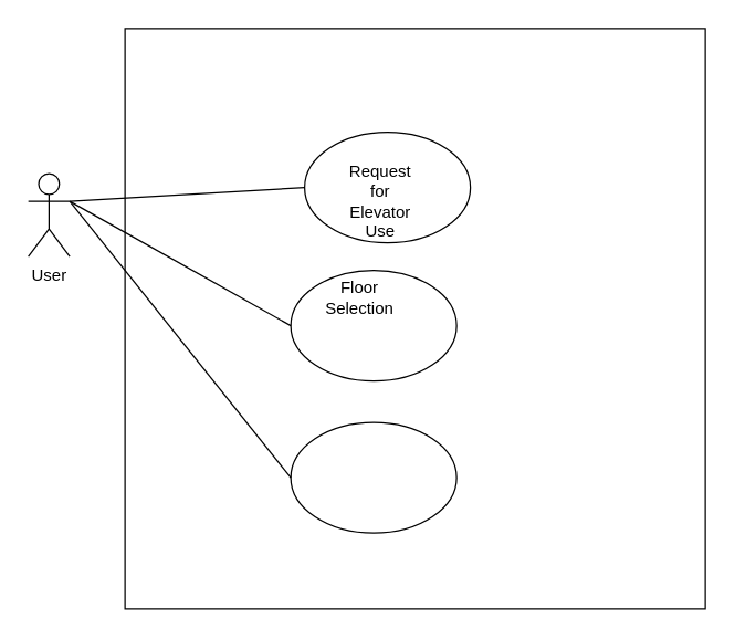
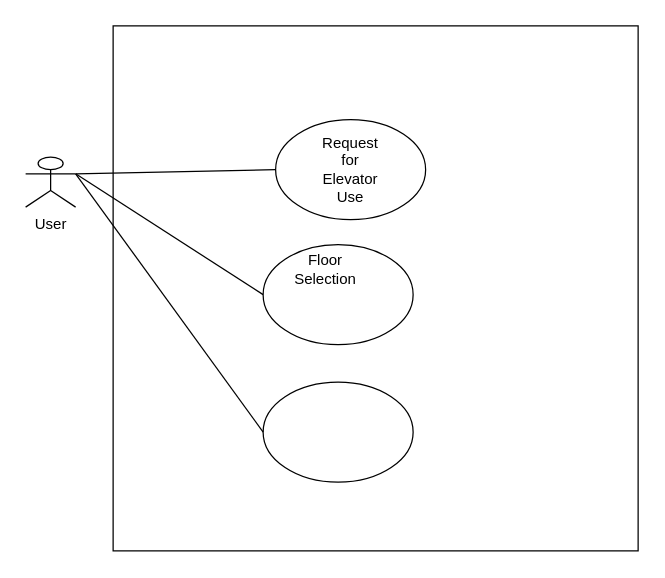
  <mxCell id="0" />
  <mxCell id="1" parent="0" />
- <mxCell id="2" value="User" style="shape=umlActor;verticalLabelPosition=bottom;verticalAlign=top;html=1;outlineConnect=0;" vertex="1" parent="1"><mxGeometry x="20" y="125" width="30" height="60" as="geometry" /></mxCell>
+ <mxCell id="2" value="User" style="shape=umlActor;verticalLabelPosition=bottom;verticalAlign=top;html=1;outlineConnect=0;" vertex="1" parent="1"><mxGeometry x="20" y="125" width="40" height="40" as="geometry" /></mxCell>
  <mxCell id="3" value="" style="whiteSpace=wrap;html=1;aspect=fixed;" vertex="1" parent="1"><mxGeometry x="90" y="20" width="420" height="420" as="geometry" /></mxCell>
  <mxCell id="4" value="" style="endArrow=none;html=1;rounded=0;exitX=1;exitY=0.333;exitDx=0;exitDy=0;exitPerimeter=0;entryX=0;entryY=0.5;entryDx=0;entryDy=0;" edge="1" parent="1" source="2" target="5"><mxGeometry width="50" height="50" relative="1" as="geometry"><mxPoint x="270" y="245" as="sourcePoint" /><mxPoint x="320" y="195" as="targetPoint" /></mxGeometry></mxCell>
  <mxCell id="5" value="" style="ellipse;whiteSpace=wrap;html=1;" vertex="1" parent="1"><mxGeometry x="220" y="95" width="120" height="80" as="geometry" /></mxCell>
- <mxCell id="6" value="Request for Elevator Use" style="text;html=1;strokeColor=none;fillColor=none;align=center;verticalAlign=middle;whiteSpace=wrap;rounded=0;" vertex="1" parent="1"><mxGeometry x="245" y="130" width="60" height="30" as="geometry" /></mxCell>
+ <mxCell id="6" value="Request for Elevator Use" style="text;html=1;strokeColor=none;fillColor=none;align=center;verticalAlign=middle;whiteSpace=wrap;rounded=0;" vertex="1" parent="1"><mxGeometry x="250" y="120" width="60" height="30" as="geometry" /></mxCell>
  <mxCell id="7" value="" style="ellipse;whiteSpace=wrap;html=1;" vertex="1" parent="1"><mxGeometry x="210" y="195" width="120" height="80" as="geometry" /></mxCell>
  <mxCell id="8" value="Floor Selection" style="text;html=1;strokeColor=none;fillColor=none;align=center;verticalAlign=middle;whiteSpace=wrap;rounded=0;" vertex="1" parent="1"><mxGeometry x="230" y="200" width="60" height="30" as="geometry" /></mxCell>
  <mxCell id="9" value="" style="endArrow=none;html=1;rounded=0;exitX=1;exitY=0.333;exitDx=0;exitDy=0;exitPerimeter=0;entryX=0;entryY=0.5;entryDx=0;entryDy=0;" edge="1" parent="1" source="2" target="7"><mxGeometry width="50" height="50" relative="1" as="geometry"><mxPoint x="60" y="155" as="sourcePoint" /><mxPoint x="230" y="145" as="targetPoint" /></mxGeometry></mxCell>
  <mxCell id="10" value="" style="ellipse;whiteSpace=wrap;html=1;" vertex="1" parent="1"><mxGeometry x="210" y="305" width="120" height="80" as="geometry" /></mxCell>
  <mxCell id="11" value="" style="endArrow=none;html=1;rounded=0;exitX=1;exitY=0.333;exitDx=0;exitDy=0;exitPerimeter=0;entryX=0;entryY=0.5;entryDx=0;entryDy=0;" edge="1" parent="1" source="2" target="10"><mxGeometry width="50" height="50" relative="1" as="geometry"><mxPoint x="60" y="155" as="sourcePoint" /><mxPoint x="220" y="245" as="targetPoint" /></mxGeometry></mxCell>
